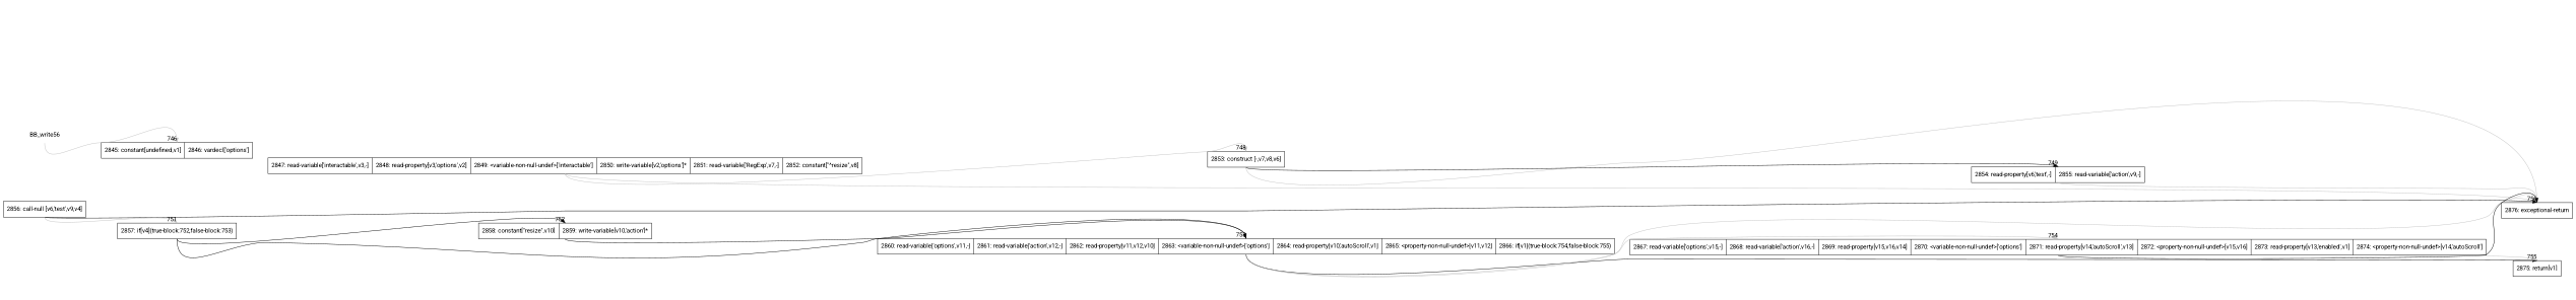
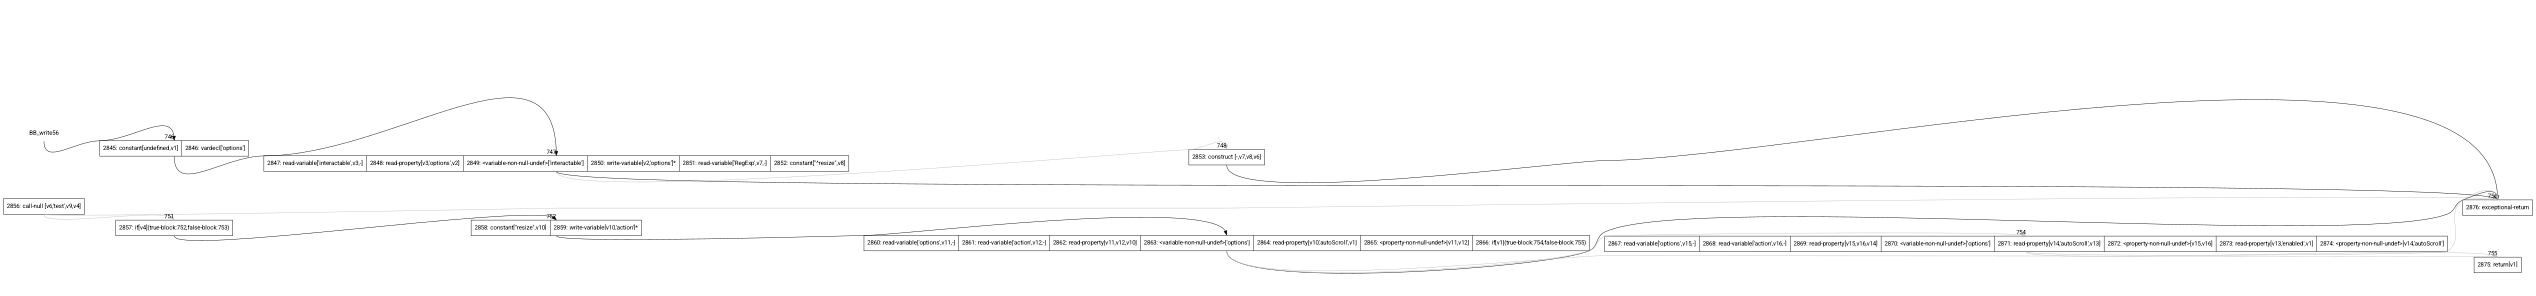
  digraph {
    fontname=Roboto
    rankdir=LR
    node [fontname=Roboto shape=record]
    edge [fontname=Roboto headport=n tailport=s color=gray]
    n1 [label=BB_write56 shape=none]
    n2 [label="{2845: constant[undefined,v1]|2846: vardecl['options']}"]
    n3 [label="{2847: read-variable['interactable',v3,-]|2848: read-property[v3,'options',v2]|2849: \<variable-non-null-undef\>['interactable']|2850: write-variable[v2,'options']*|2851: read-variable['RegExp',v7,-]|2852: constant[\"^resize\",v8]}"]
    n4 [label="{2853: construct [-,v7,v8,v6]}"]
    n5 [label="{2876: exceptional-return}"]
-   n6 [label="{2854: read-property[v6,'test',-]|2855: read-variable['action',v9,-]}"]
    n7 [label="{2856: call-null [v6,'test',v9,v4]}"]
    n8 [label="{2857: if[v4](true-block:752,false-block:753)}"]
    n9 [label="{2858: constant[\"resize\",v10]|2859: write-variable[v10,'action']*}"]
    n10 [label="{2860: read-variable['options',v11,-]|2861: read-variable['action',v12,-]|2862: read-property[v11,v12,v10]|2863: \<variable-non-null-undef\>['options']|2864: read-property[v10,'autoScroll',v1]|2865: \<property-non-null-undef\>[v11,v12]|2866: if[v1](true-block:754,false-block:755)}"]
    n11 [label="{2875: return[v1]}"]
    n12 [label="{2867: read-variable['options',v15,-]|2868: read-variable['action',v16,-]|2869: read-property[v15,v16,v14]|2870: \<variable-non-null-undef\>['options']|2871: read-property[v14,'autoScroll',v13]|2872: \<property-non-null-undef\>[v15,v16]|2873: read-property[v13,'enabled',v1]|2874: \<property-non-null-undef\>[v14,'autoScroll']}"]
-   n1 -> n2 [headlabel="    746"]
+   n1 -> n2 [headlabel="    746" color=""]
+   n2 -> n3 [headlabel="      747" color=""]
    n3 -> n4 [headlabel="      748"]
-   n3 -> n5 [headlabel="      756"]
-   n4 -> n5
-   n4 -> n6 [headlabel="      749" color=""]
-   n6 -> n5
-   n7 -> n5 [color=black]
+   n3 -> n5 [color=black headlabel="      756"]
+   n4 -> n5 [color=black]
+   n7 -> n5
    n7 -> n8 [headlabel="      751"]
    n8 -> n9 [headlabel="      752" color=""]
-   n8 -> n10 [headlabel="      753" color=""]
    n9 -> n10 [color=""]
-   n10 -> n5
-   n10 -> n11 [headlabel="      755" color=""]
+   n10 -> n5 [color=black]
+   n10 -> n11 [headlabel="      755"]
    n10 -> n12 [headlabel="      754"]
-   n12 -> n5 [color=black]
+   n12 -> n5
    n12 -> n11
  }
